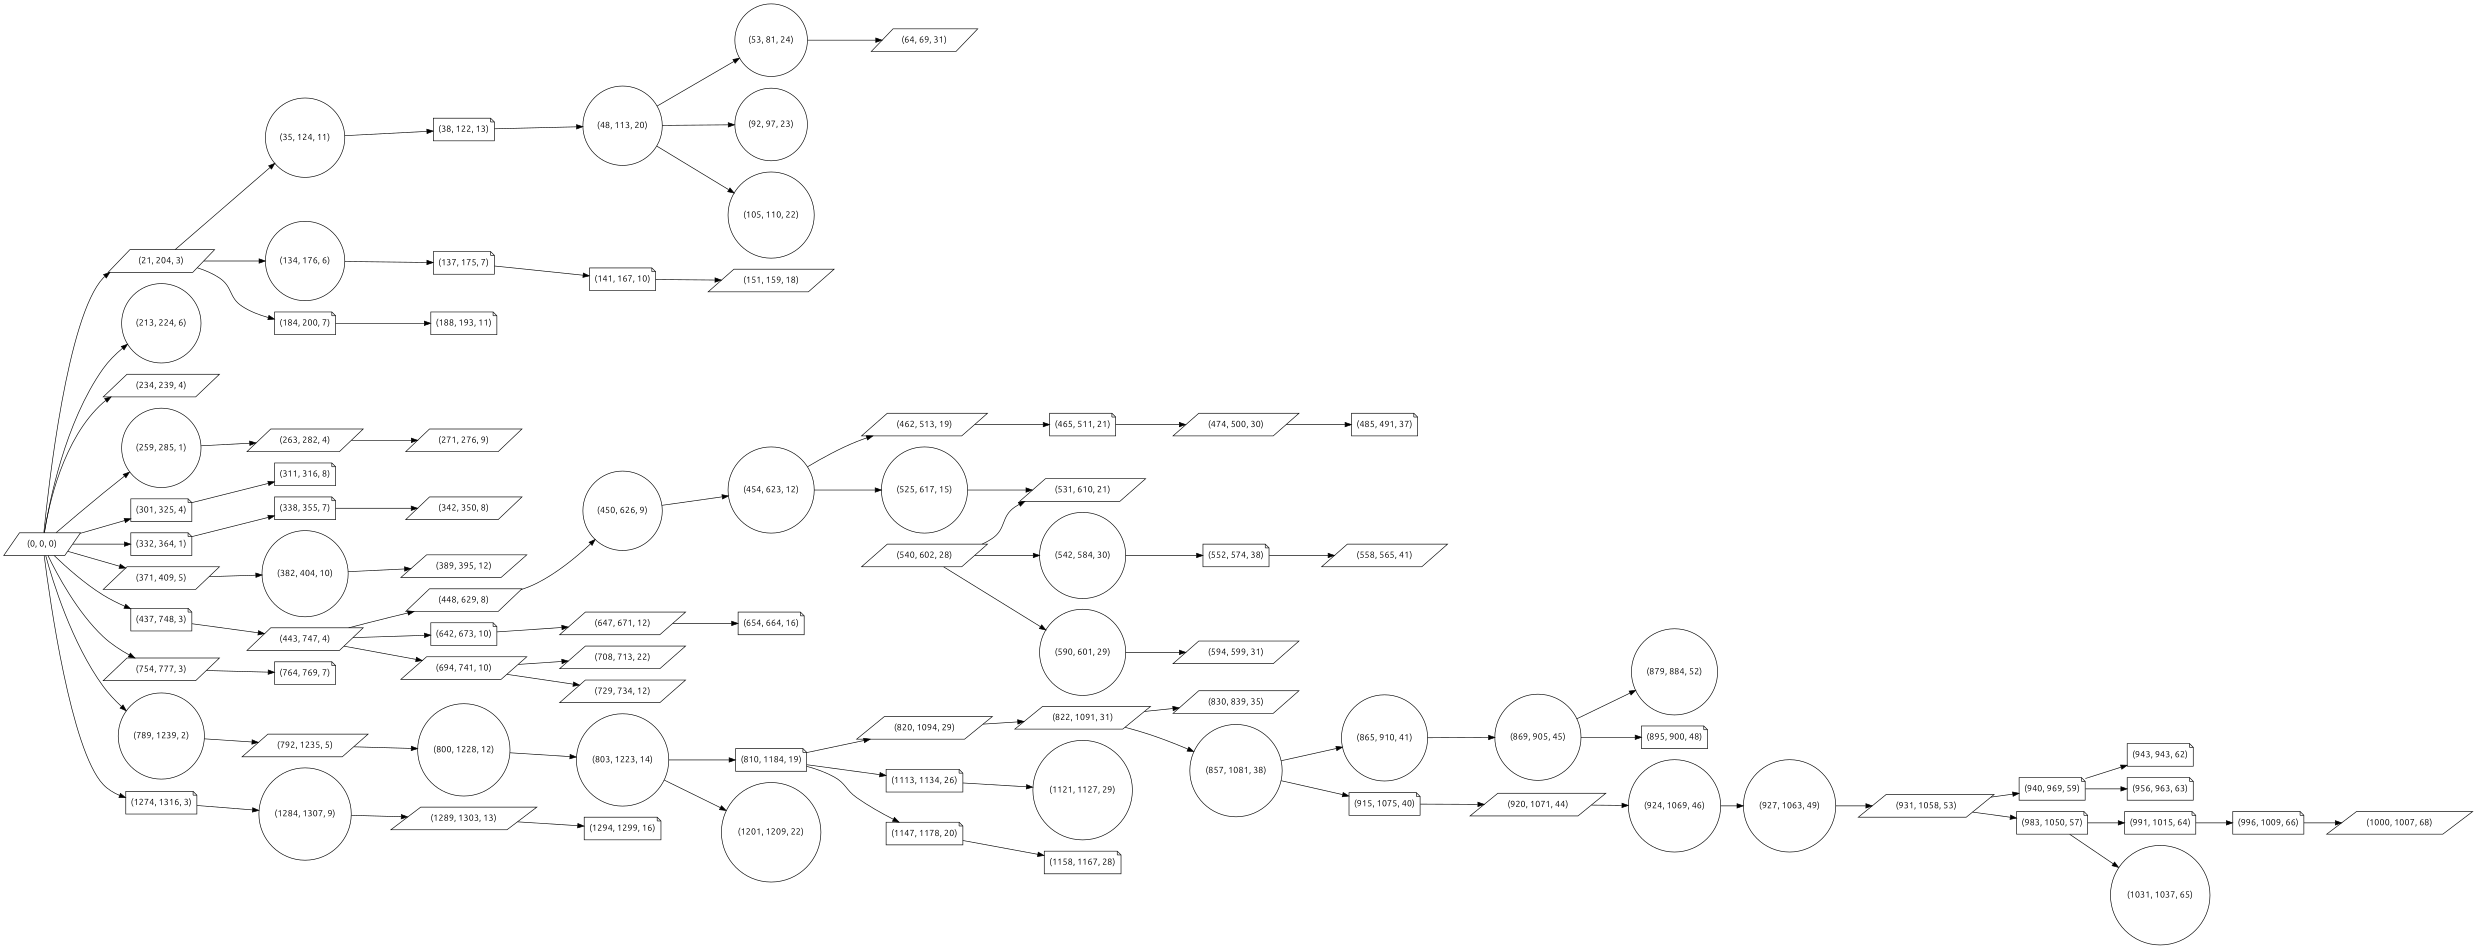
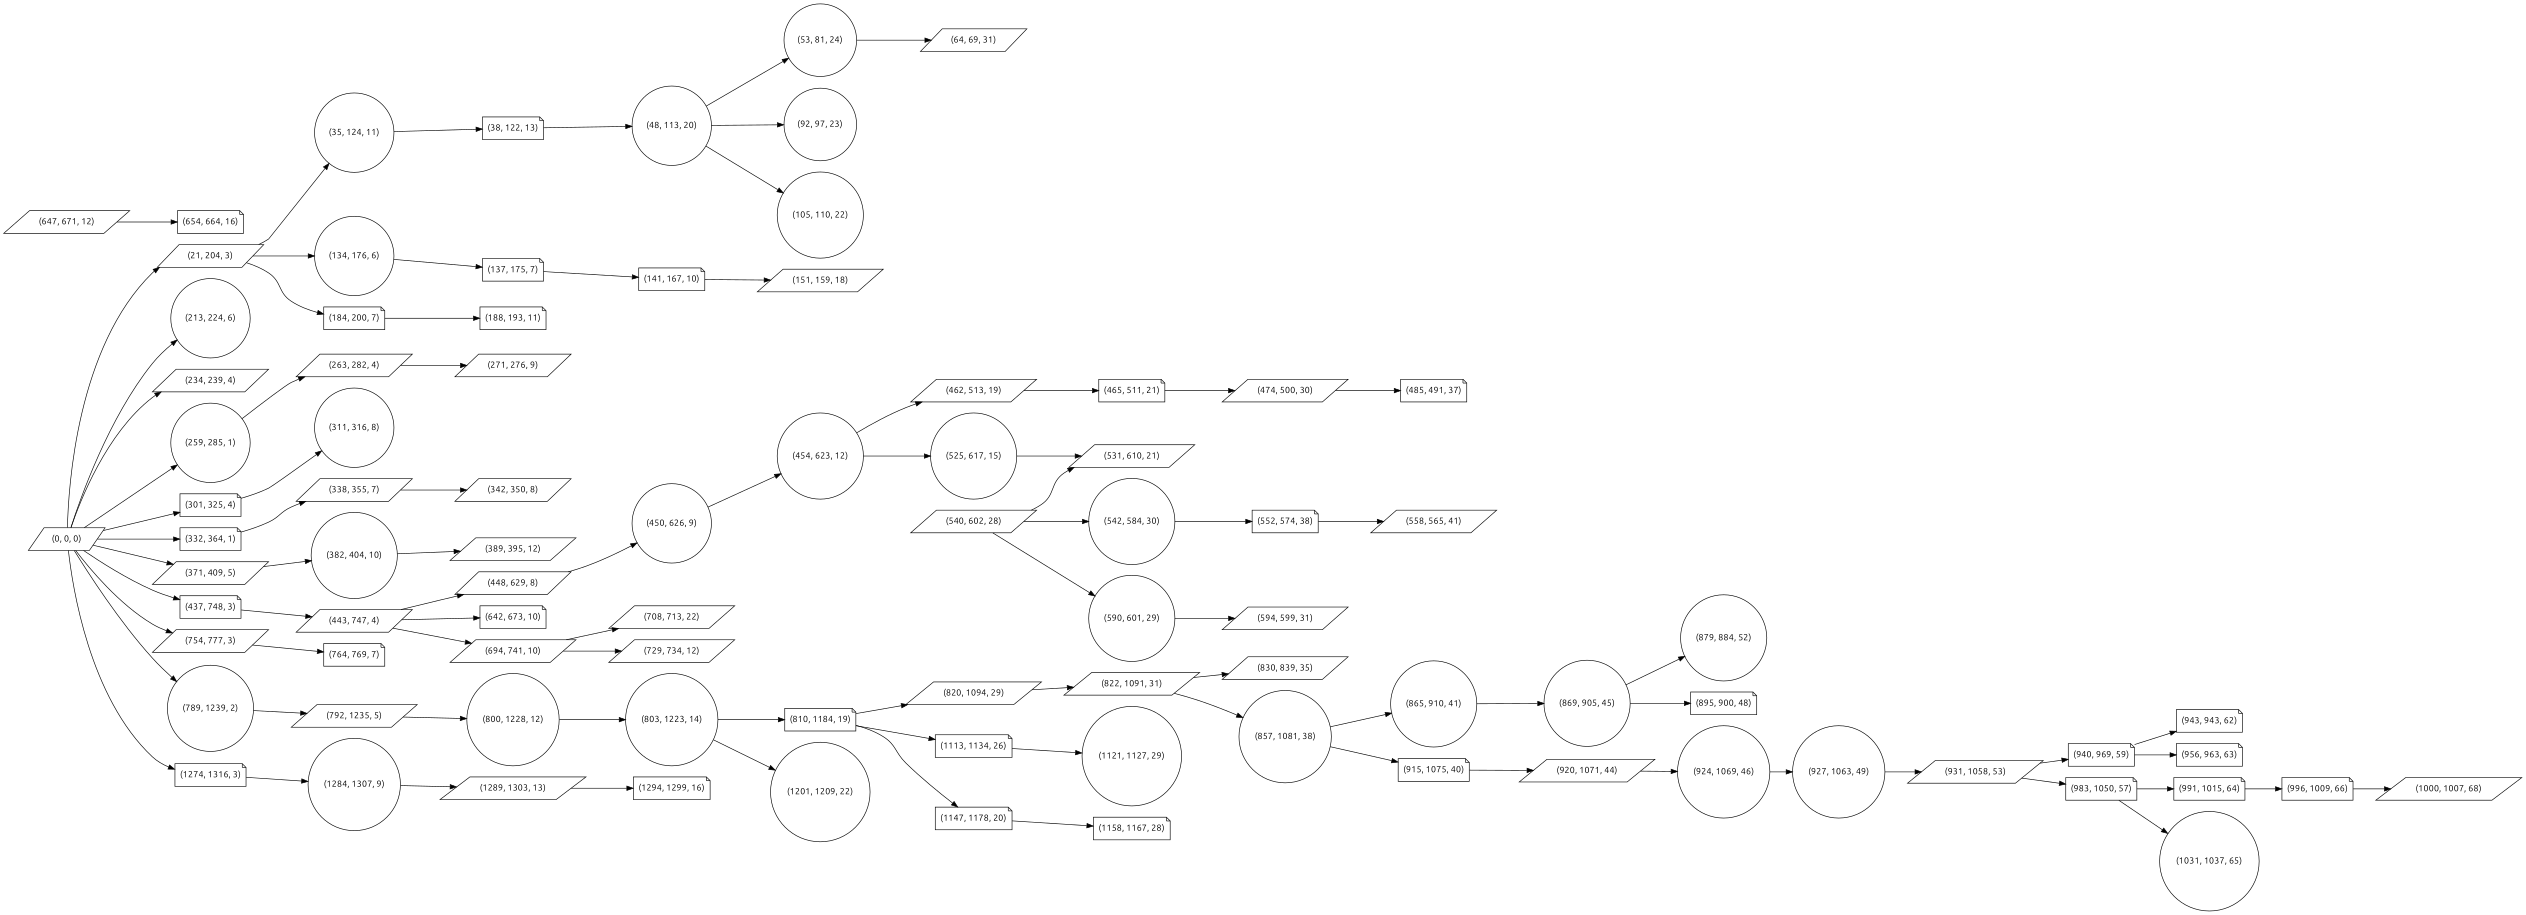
  digraph {
    fontname=Ubuntu
    rankdir=LR
    node [fontname=Ubuntu shape=parallelogram]
    edge [fontname=Ubuntu]
    "(0, 0, 0)"
    "(21, 204, 3)"
    "(213, 224, 6)" [shape=circle]
    "(234, 239, 4)"
    "(259, 285, 1)" [shape=circle]
    "(301, 325, 4)" [shape=note]
    "(332, 364, 1)" [shape=note]
    "(371, 409, 5)"
    "(437, 748, 3)" [shape=note]
    "(754, 777, 3)"
    "(789, 1239, 2)" [shape=circle]
    "(1274, 1316, 3)" [shape=note]
    "(35, 124, 11)" [shape=circle]
    "(134, 176, 6)" [shape=circle]
    "(184, 200, 7)" [shape=note]
    "(263, 282, 4)"
-   "(311, 316, 8)" [shape=note]
-   "(338, 355, 7)" [shape=note]
+   "(311, 316, 8)" [shape=circle]
+   "(338, 355, 7)"
    "(382, 404, 10)" [shape=circle]
    "(443, 747, 4)"
    "(764, 769, 7)" [shape=note]
    "(792, 1235, 5)"
    "(1284, 1307, 9)" [shape=circle]
    "(38, 122, 13)" [shape=note]
    "(137, 175, 7)" [shape=note]
    "(188, 193, 11)" [shape=note]
    "(48, 113, 20)" [shape=circle]
    "(53, 81, 24)" [shape=circle]
    "(92, 97, 23)" [shape=circle]
    "(105, 110, 22)" [shape=circle]
    "(64, 69, 31)"
    "(141, 167, 10)" [shape=note]
    "(151, 159, 18)"
    "(271, 276, 9)"
    "(342, 350, 8)"
    "(389, 395, 12)"
    "(448, 629, 8)"
    "(642, 673, 10)" [shape=note]
    "(694, 741, 10)"
    "(450, 626, 9)" [shape=circle]
    "(647, 671, 12)"
    "(708, 713, 22)"
    "(729, 734, 12)"
    "(454, 623, 12)" [shape=circle]
    "(462, 513, 19)"
    "(525, 617, 15)" [shape=circle]
    "(465, 511, 21)" [shape=note]
    "(531, 610, 21)"
    "(474, 500, 30)"
    "(485, 491, 37)" [shape=note]
    "(540, 602, 28)"
    "(542, 584, 30)" [shape=circle]
    "(590, 601, 29)" [shape=circle]
    "(552, 574, 38)" [shape=note]
    "(594, 599, 31)"
    "(558, 565, 41)"
    "(654, 664, 16)" [shape=note]
    "(800, 1228, 12)" [shape=circle]
    "(803, 1223, 14)" [shape=circle]
    "(810, 1184, 19)" [shape=note]
    "(1201, 1209, 22)" [shape=circle]
    "(820, 1094, 29)"
    "(1113, 1134, 26)" [shape=note]
    "(1147, 1178, 20)" [shape=note]
    "(822, 1091, 31)"
    "(1121, 1127, 29)" [shape=circle]
    "(1158, 1167, 28)" [shape=note]
    "(830, 839, 35)"
    "(857, 1081, 38)" [shape=circle]
    "(865, 910, 41)" [shape=circle]
    "(915, 1075, 40)" [shape=note]
    "(869, 905, 45)" [shape=circle]
    "(920, 1071, 44)"
    "(879, 884, 52)" [shape=circle]
    "(895, 900, 48)" [shape=note]
    "(924, 1069, 46)" [shape=circle]
    "(927, 1063, 49)" [shape=circle]
    "(931, 1058, 53)"
    "(940, 969, 59)" [shape=note]
    "(983, 1050, 57)" [shape=note]
    n81 [label="(943, 943, 62)" shape=note]
    "(956, 963, 63)" [shape=note]
    "(991, 1015, 64)" [shape=note]
    "(1031, 1037, 65)" [shape=circle]
    "(996, 1009, 66)" [shape=note]
    "(1000, 1007, 68)"
    "(1289, 1303, 13)"
    "(1294, 1299, 16)" [shape=note]
    "(0, 0, 0)" -> "(21, 204, 3)"
    "(0, 0, 0)" -> "(213, 224, 6)"
    "(0, 0, 0)" -> "(234, 239, 4)"
    "(0, 0, 0)" -> "(259, 285, 1)"
    "(0, 0, 0)" -> "(301, 325, 4)"
    "(0, 0, 0)" -> "(332, 364, 1)"
    "(0, 0, 0)" -> "(371, 409, 5)"
    "(0, 0, 0)" -> "(437, 748, 3)"
    "(0, 0, 0)" -> "(754, 777, 3)"
    "(0, 0, 0)" -> "(789, 1239, 2)"
    "(0, 0, 0)" -> "(1274, 1316, 3)"
    "(21, 204, 3)" -> "(35, 124, 11)"
    "(21, 204, 3)" -> "(134, 176, 6)"
    "(21, 204, 3)" -> "(184, 200, 7)"
    "(259, 285, 1)" -> "(263, 282, 4)"
    "(301, 325, 4)" -> "(311, 316, 8)"
    "(332, 364, 1)" -> "(338, 355, 7)"
    "(371, 409, 5)" -> "(382, 404, 10)"
    "(437, 748, 3)" -> "(443, 747, 4)"
    "(754, 777, 3)" -> "(764, 769, 7)"
    "(789, 1239, 2)" -> "(792, 1235, 5)"
    "(1274, 1316, 3)" -> "(1284, 1307, 9)"
    "(35, 124, 11)" -> "(38, 122, 13)"
    "(134, 176, 6)" -> "(137, 175, 7)"
    "(184, 200, 7)" -> "(188, 193, 11)"
    "(263, 282, 4)" -> "(271, 276, 9)"
    "(338, 355, 7)" -> "(342, 350, 8)"
    "(382, 404, 10)" -> "(389, 395, 12)"
    "(443, 747, 4)" -> "(448, 629, 8)"
    "(443, 747, 4)" -> "(642, 673, 10)"
    "(443, 747, 4)" -> "(694, 741, 10)"
    "(792, 1235, 5)" -> "(800, 1228, 12)"
    "(1284, 1307, 9)" -> "(1289, 1303, 13)"
    "(38, 122, 13)" -> "(48, 113, 20)"
    "(137, 175, 7)" -> "(141, 167, 10)"
    "(48, 113, 20)" -> "(53, 81, 24)"
    "(48, 113, 20)" -> "(92, 97, 23)"
    "(48, 113, 20)" -> "(105, 110, 22)"
    "(53, 81, 24)" -> "(64, 69, 31)"
    "(141, 167, 10)" -> "(151, 159, 18)"
    "(448, 629, 8)" -> "(450, 626, 9)"
-   "(642, 673, 10)" -> "(647, 671, 12)"
    "(694, 741, 10)" -> "(708, 713, 22)"
    "(694, 741, 10)" -> "(729, 734, 12)"
    "(450, 626, 9)" -> "(454, 623, 12)"
    "(647, 671, 12)" -> "(654, 664, 16)"
    "(454, 623, 12)" -> "(462, 513, 19)"
    "(454, 623, 12)" -> "(525, 617, 15)"
    "(462, 513, 19)" -> "(465, 511, 21)"
    "(525, 617, 15)" -> "(531, 610, 21)"
    "(465, 511, 21)" -> "(474, 500, 30)"
    "(474, 500, 30)" -> "(485, 491, 37)"
    "(540, 602, 28)" -> "(531, 610, 21)"
    "(540, 602, 28)" -> "(542, 584, 30)"
    "(540, 602, 28)" -> "(590, 601, 29)"
    "(542, 584, 30)" -> "(552, 574, 38)"
    "(590, 601, 29)" -> "(594, 599, 31)"
    "(552, 574, 38)" -> "(558, 565, 41)"
    "(800, 1228, 12)" -> "(803, 1223, 14)"
    "(803, 1223, 14)" -> "(810, 1184, 19)"
    "(803, 1223, 14)" -> "(1201, 1209, 22)"
    "(810, 1184, 19)" -> "(820, 1094, 29)"
    "(810, 1184, 19)" -> "(1113, 1134, 26)"
    "(810, 1184, 19)" -> "(1147, 1178, 20)"
    "(820, 1094, 29)" -> "(822, 1091, 31)"
    "(1113, 1134, 26)" -> "(1121, 1127, 29)"
    "(1147, 1178, 20)" -> "(1158, 1167, 28)"
    "(822, 1091, 31)" -> "(830, 839, 35)"
    "(822, 1091, 31)" -> "(857, 1081, 38)"
    "(857, 1081, 38)" -> "(865, 910, 41)"
    "(857, 1081, 38)" -> "(915, 1075, 40)"
    "(865, 910, 41)" -> "(869, 905, 45)"
    "(915, 1075, 40)" -> "(920, 1071, 44)"
    "(869, 905, 45)" -> "(879, 884, 52)"
    "(869, 905, 45)" -> "(895, 900, 48)"
    "(920, 1071, 44)" -> "(924, 1069, 46)"
    "(924, 1069, 46)" -> "(927, 1063, 49)"
    "(927, 1063, 49)" -> "(931, 1058, 53)"
    "(931, 1058, 53)" -> "(940, 969, 59)"
    "(931, 1058, 53)" -> "(983, 1050, 57)"
    "(940, 969, 59)" -> n81
    "(940, 969, 59)" -> "(956, 963, 63)"
    "(983, 1050, 57)" -> "(991, 1015, 64)"
    "(983, 1050, 57)" -> "(1031, 1037, 65)"
    "(991, 1015, 64)" -> "(996, 1009, 66)"
    "(996, 1009, 66)" -> "(1000, 1007, 68)"
    "(1289, 1303, 13)" -> "(1294, 1299, 16)"
  }
